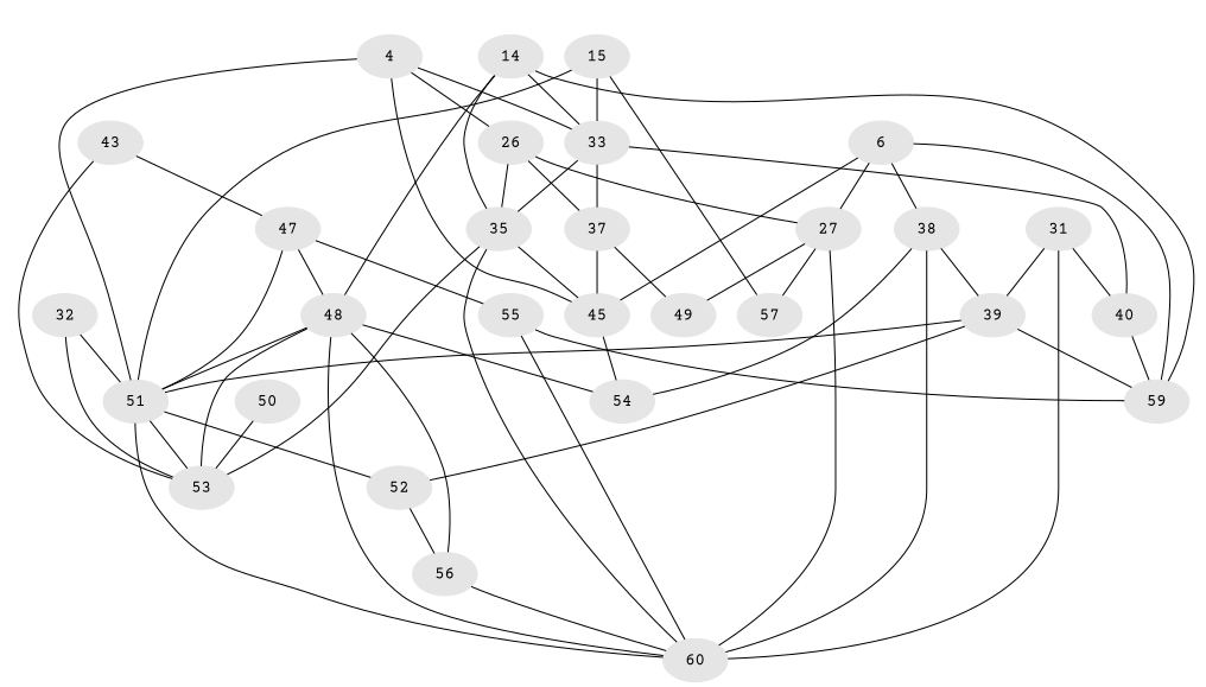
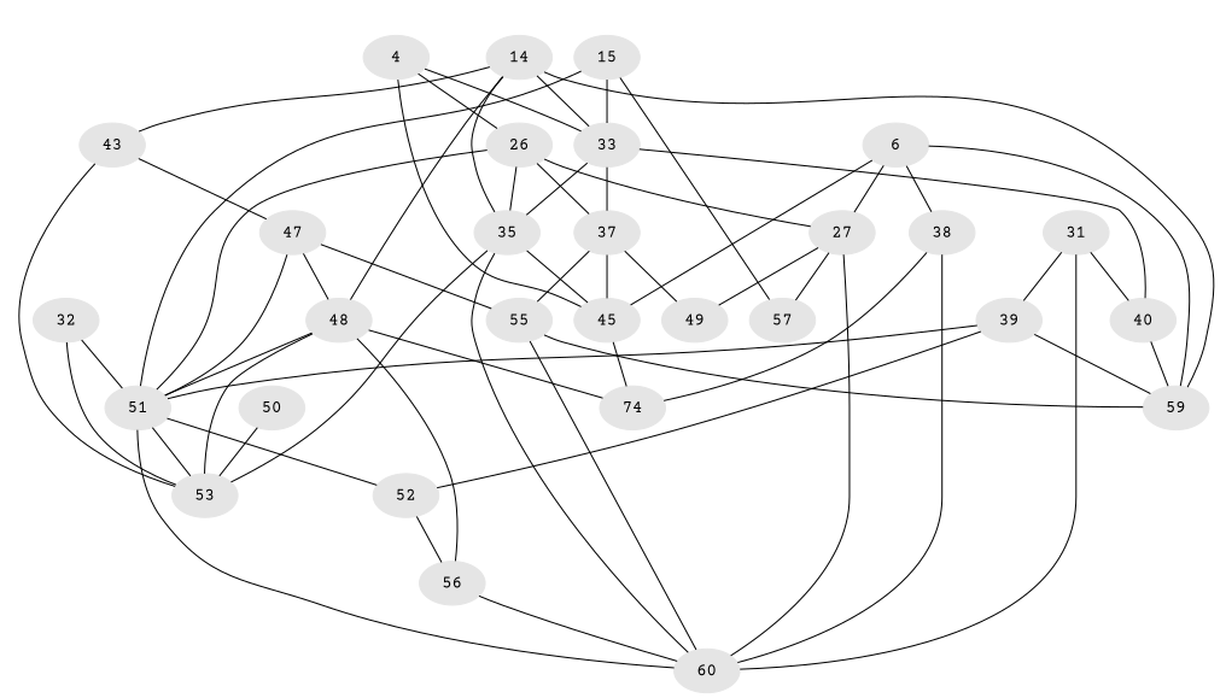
  graph {
    fontname="Courier Prime"
    node [color=gray90 fontname="Courier Prime" style=filled]
    edge [fontname="Courier Prime"]
    26 [super="+3"]
    27 [super="+22"]
    35 [super="+23"]
    51 [super="+7+36"]
    37
    4
    33 [super="+11+28"]
    45 [super="+41+17"]
    40
-   54 [super="+19"]
+   54 [super="+19" label=74]
    57
    49
    60 [super="+46"]
    6
    38 [super="+32"]
    59 [super="+58"]
    39
    14
    43 [super="+34"]
    48 [super="+44+13"]
    53 [super="+18"]
    47
    56
    15
    52
    55 [super="+10"]
    31
    n28 [label=32 super="+8"]
    50
    26 -- 27
    26 -- 35
-   4 -- 51
+   26 -- 51
    26 -- 37
    27 -- 57
    27 -- 49
    27 -- 60 [weight=2]
    35 -- 45
    35 -- 60
    35 -- 53
    51 -- 60 [weight=2]
    51 -- 53
    51 -- 52
    37 -- 45 [weight=2]
    37 -- 49
+   37 -- 55
    4 -- 26
    4 -- 33
    4 -- 45
    33 -- 35
    33 -- 37
    33 -- 40
    45 -- 54 [weight=2]
    40 -- 59
    6 -- 27
    6 -- 45
    6 -- 38
    6 -- 59
    38 -- 54 [weight=2]
    38 -- 60 [weight=2]
-   38 -- 39 [weight=2]
    39 -- 51
    39 -- 59
    39 -- 52
    14 -- 35
    14 -- 33 [weight=2]
    14 -- 59 [weight=2]
+   14 -- 43
    14 -- 48
    43 -- 53 [weight=2]
    43 -- 47 [weight=2]
    48 -- 51
    48 -- 54 [weight=2]
-   48 -- 60 [weight=2]
    48 -- 53 [weight=2]
    48 -- 56
    47 -- 51 [weight=2]
    47 -- 48 [weight=2]
    47 -- 55
    56 -- 60
    15 -- 51 [weight=2]
    15 -- 33 [weight=2]
    15 -- 57
    52 -- 56
    55 -- 60
    55 -- 59
    31 -- 40
    31 -- 60 [weight=3]
    31 -- 39
    n28 -- 51
    n28 -- 53 [weight=2]
    50 -- 53 [weight=2]
  }
